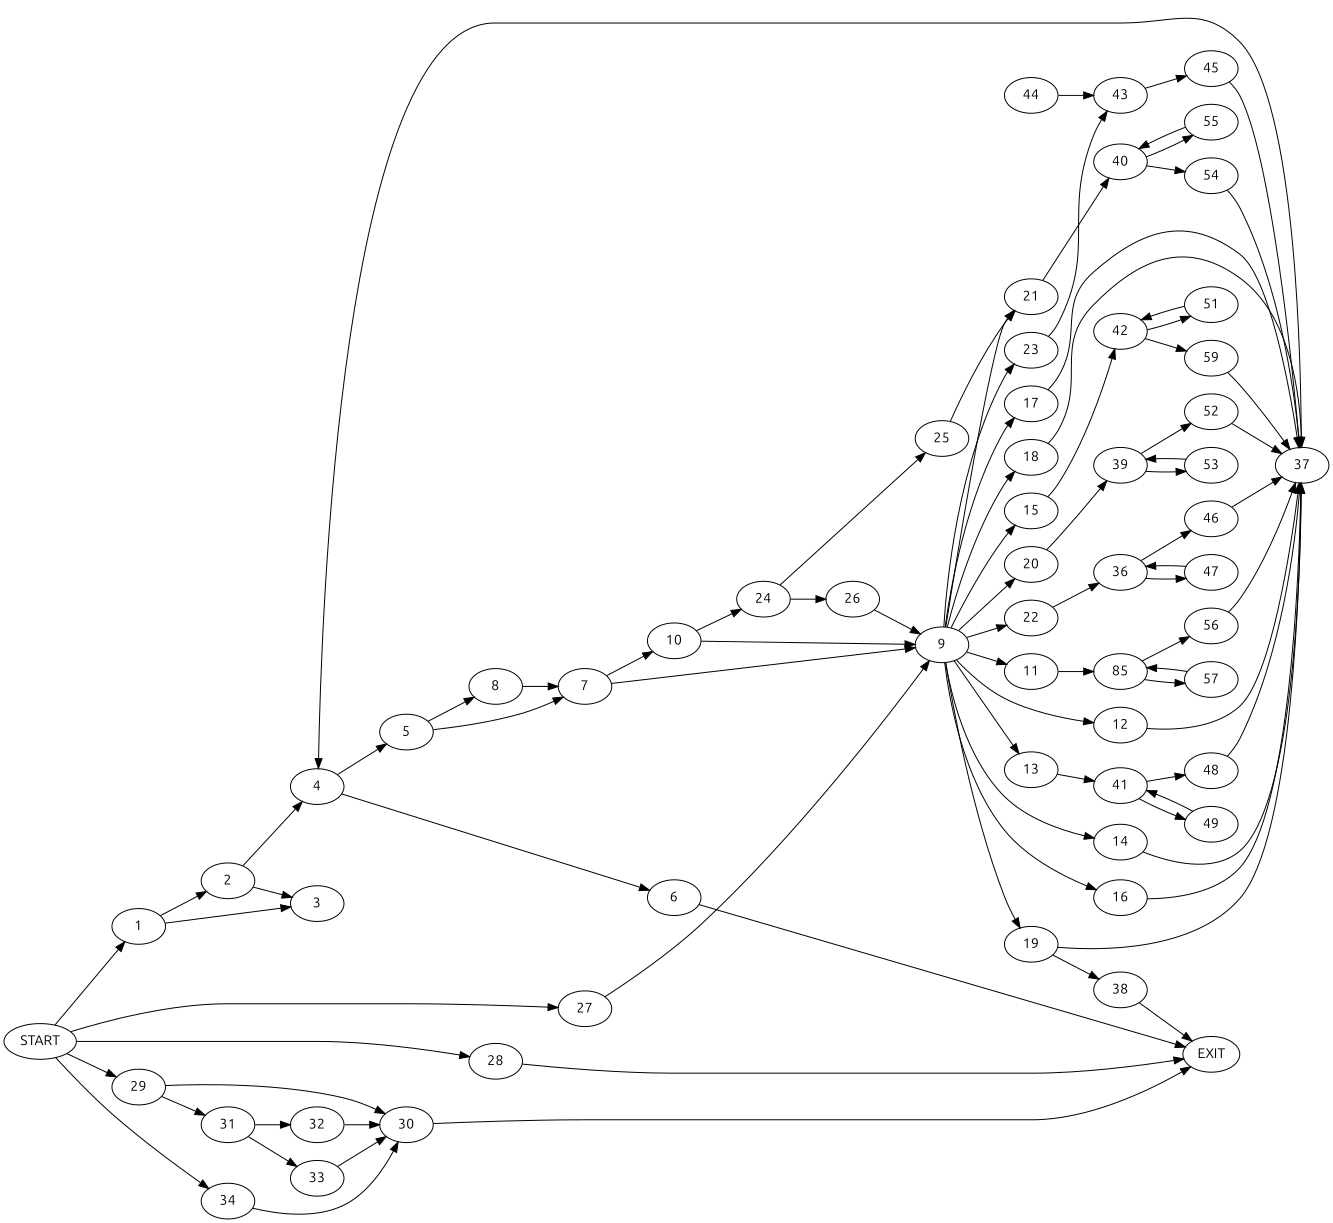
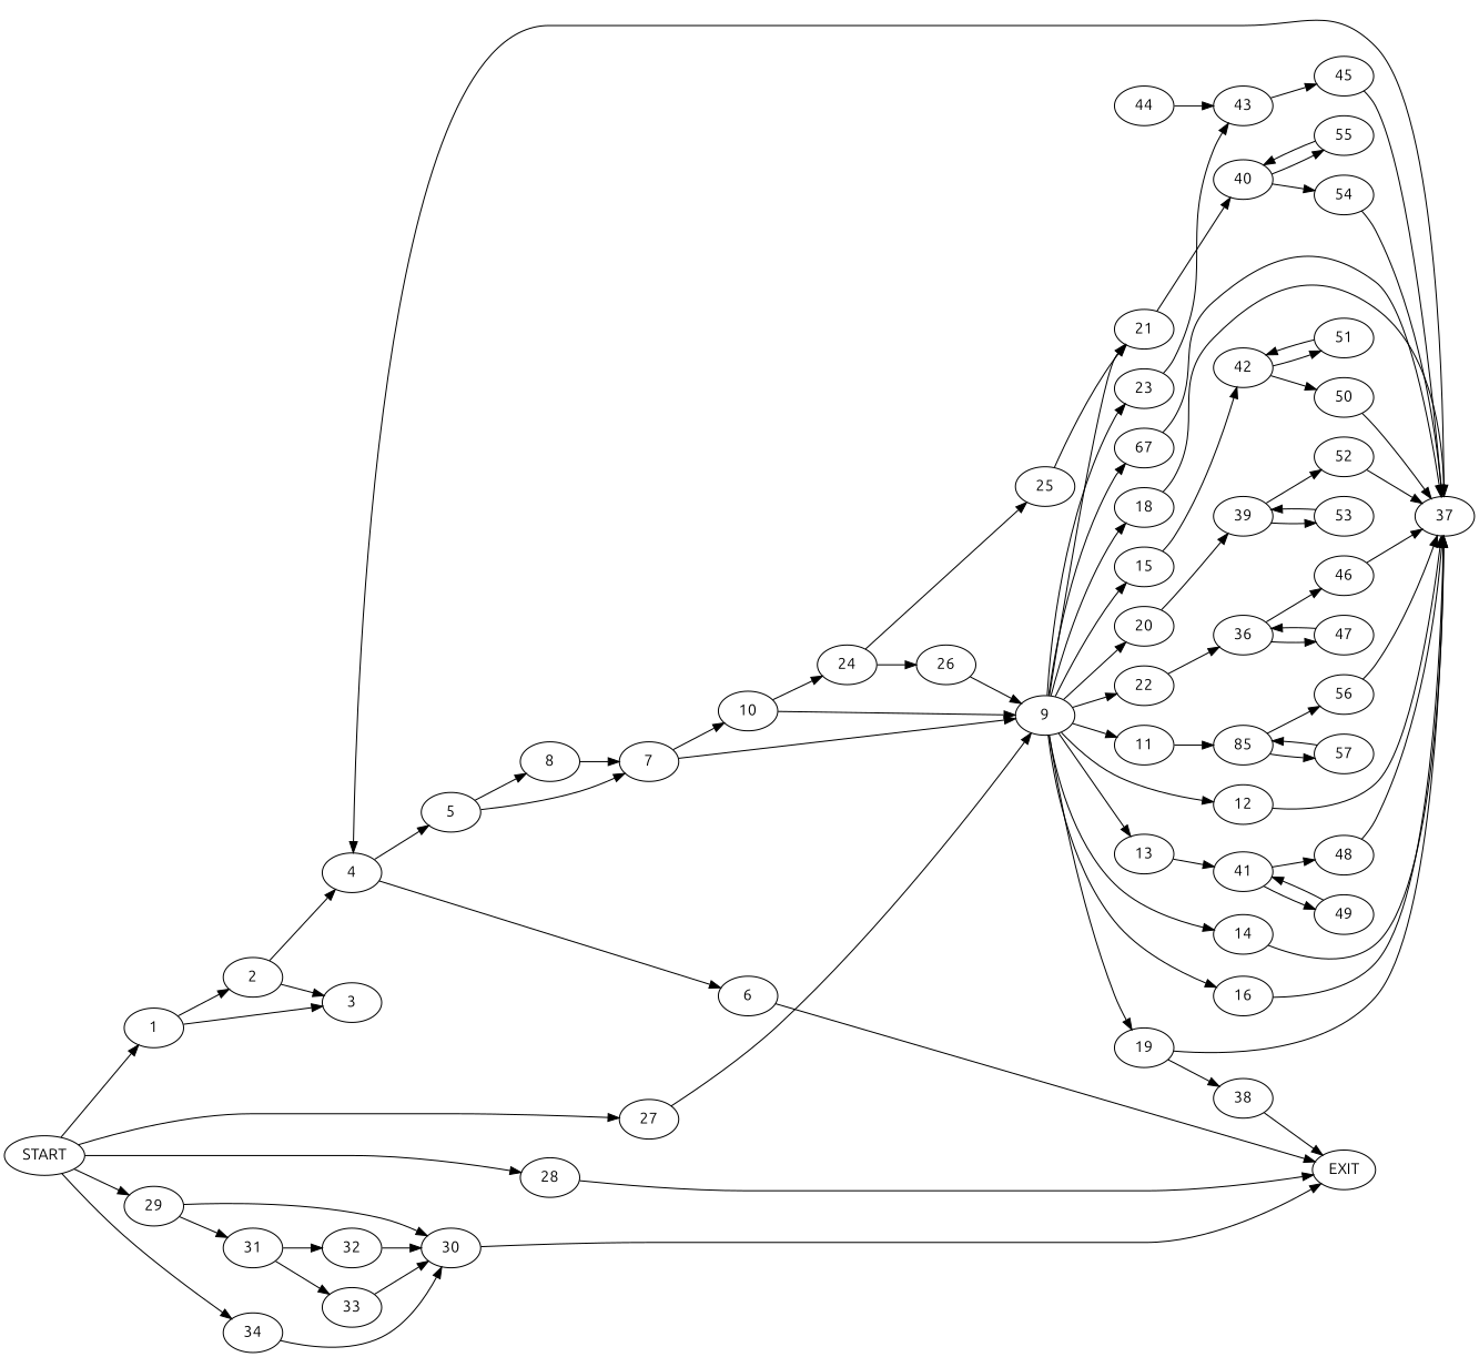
  digraph {
    fontname=Ubuntu
    rankdir=LR
    node [fontname=Ubuntu]
    edge [fontname=Ubuntu]
    n1 [label=START]
    1
    27
    28
    29
    34
    2
    3
    9
    n10 [label=EXIT]
    30
    31
    4
    5
    6
    7
    8
    10
    11
    12
    13
    14
    15
    16
-   17
+   17 [label=67]
    18
    19
    20
    21
    22
    23
    24
    n33 [label=85]
    37
    41
    42
    38
    39
    40
    36
    43
    25
    26
    56
    57
    48
    49
-   50 [label=59]
+   50
    51
    52
    53
    54
    55
    46
    47
    45
    32
    33
    44
    n1 -> 1
    n1 -> 27
    n1 -> 28
    n1 -> 29
    n1 -> 34
    1 -> 2
    1 -> 3
    27 -> 9
    28 -> n10
    29 -> 30
    29 -> 31
    34 -> 30
    2 -> 3
    2 -> 4
    9 -> 11
    9 -> 12
    9 -> 13
    9 -> 14
    9 -> 15
    9 -> 16
    9 -> 17
    9 -> 18
    9 -> 19
    9 -> 20
    9 -> 21
    9 -> 22
    9 -> 23
    30 -> n10
    31 -> 32
    31 -> 33
    4 -> 5
    4 -> 6
    5 -> 7
    5 -> 8
    6 -> n10
    7 -> 9
    7 -> 10
    8 -> 7
    10 -> 9
    10 -> 24
    11 -> n33
    12 -> 37
    13 -> 41
    14 -> 37
    15 -> 42
    16 -> 37
    17 -> 37
    18 -> 37
    19 -> 37
    19 -> 38
    20 -> 39
    21 -> 40
    22 -> 36
    23 -> 43
    24 -> 25
    24 -> 26
    n33 -> 56
    n33 -> 57
    37 -> 4
    41 -> 48
    41 -> 49
    42 -> 50
    42 -> 51
    38 -> n10
    39 -> 52
    39 -> 53
    40 -> 54
    40 -> 55
    36 -> 46
    36 -> 47
    43 -> 45
    25 -> 21
    26 -> 9
    56 -> 37
    57 -> n33
    48 -> 37
    49 -> 41
    50 -> 37
    51 -> 42
    52 -> 37
    53 -> 39
    54 -> 37
    55 -> 40
    46 -> 37
    47 -> 36
    45 -> 37
    32 -> 30
    33 -> 30
    44 -> 43
  }
